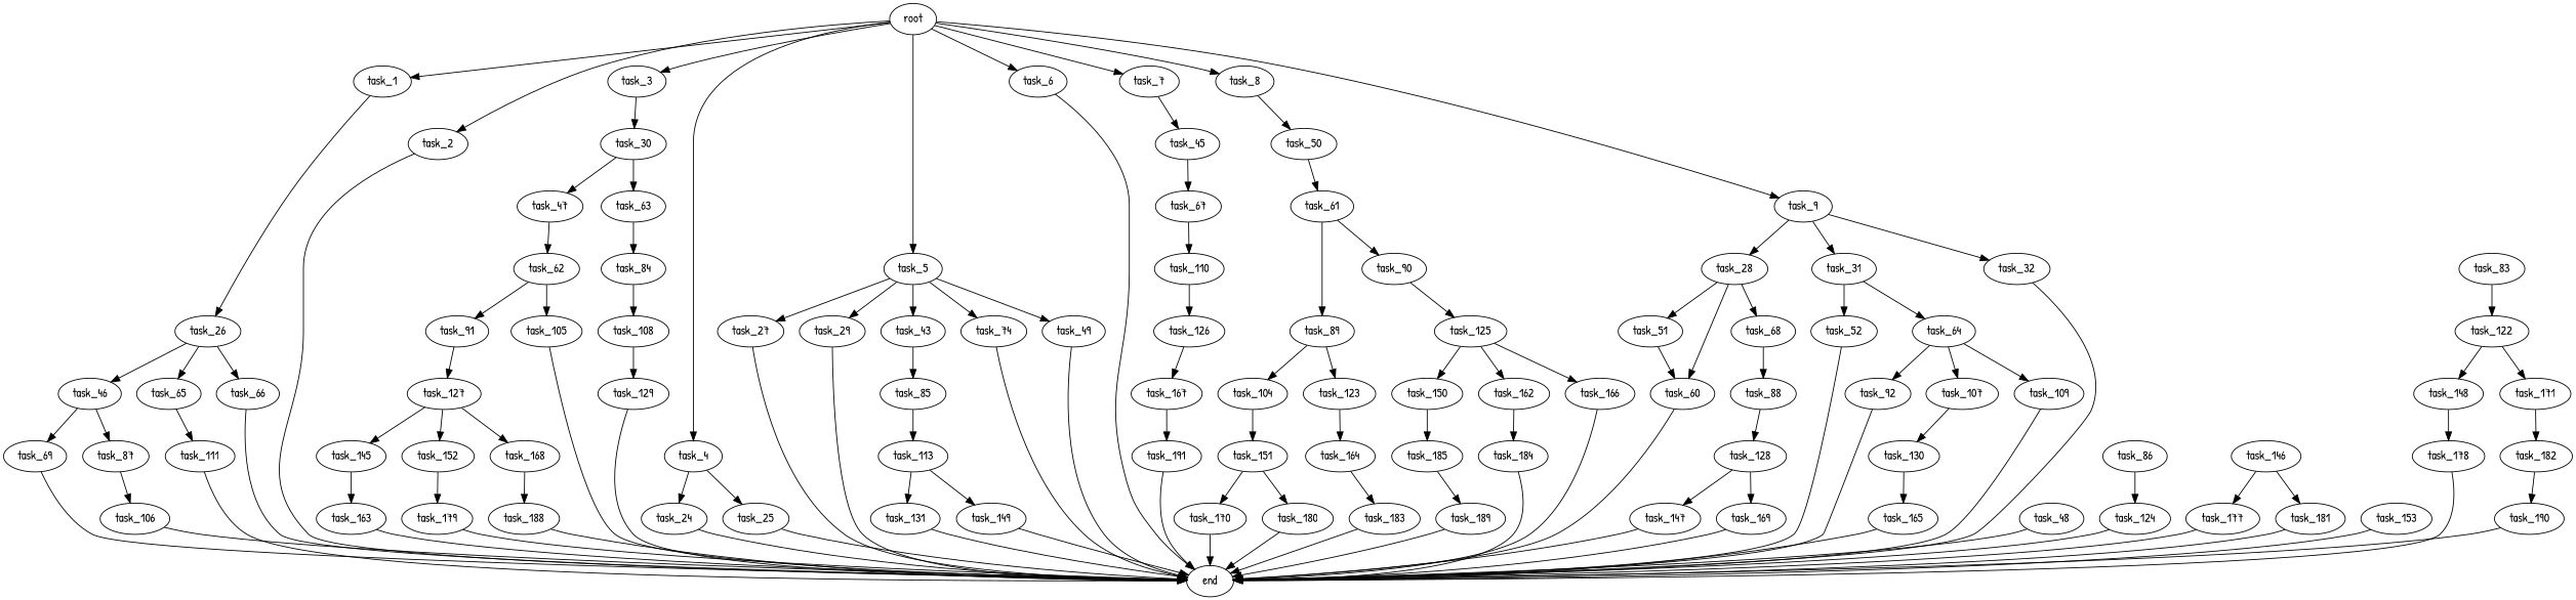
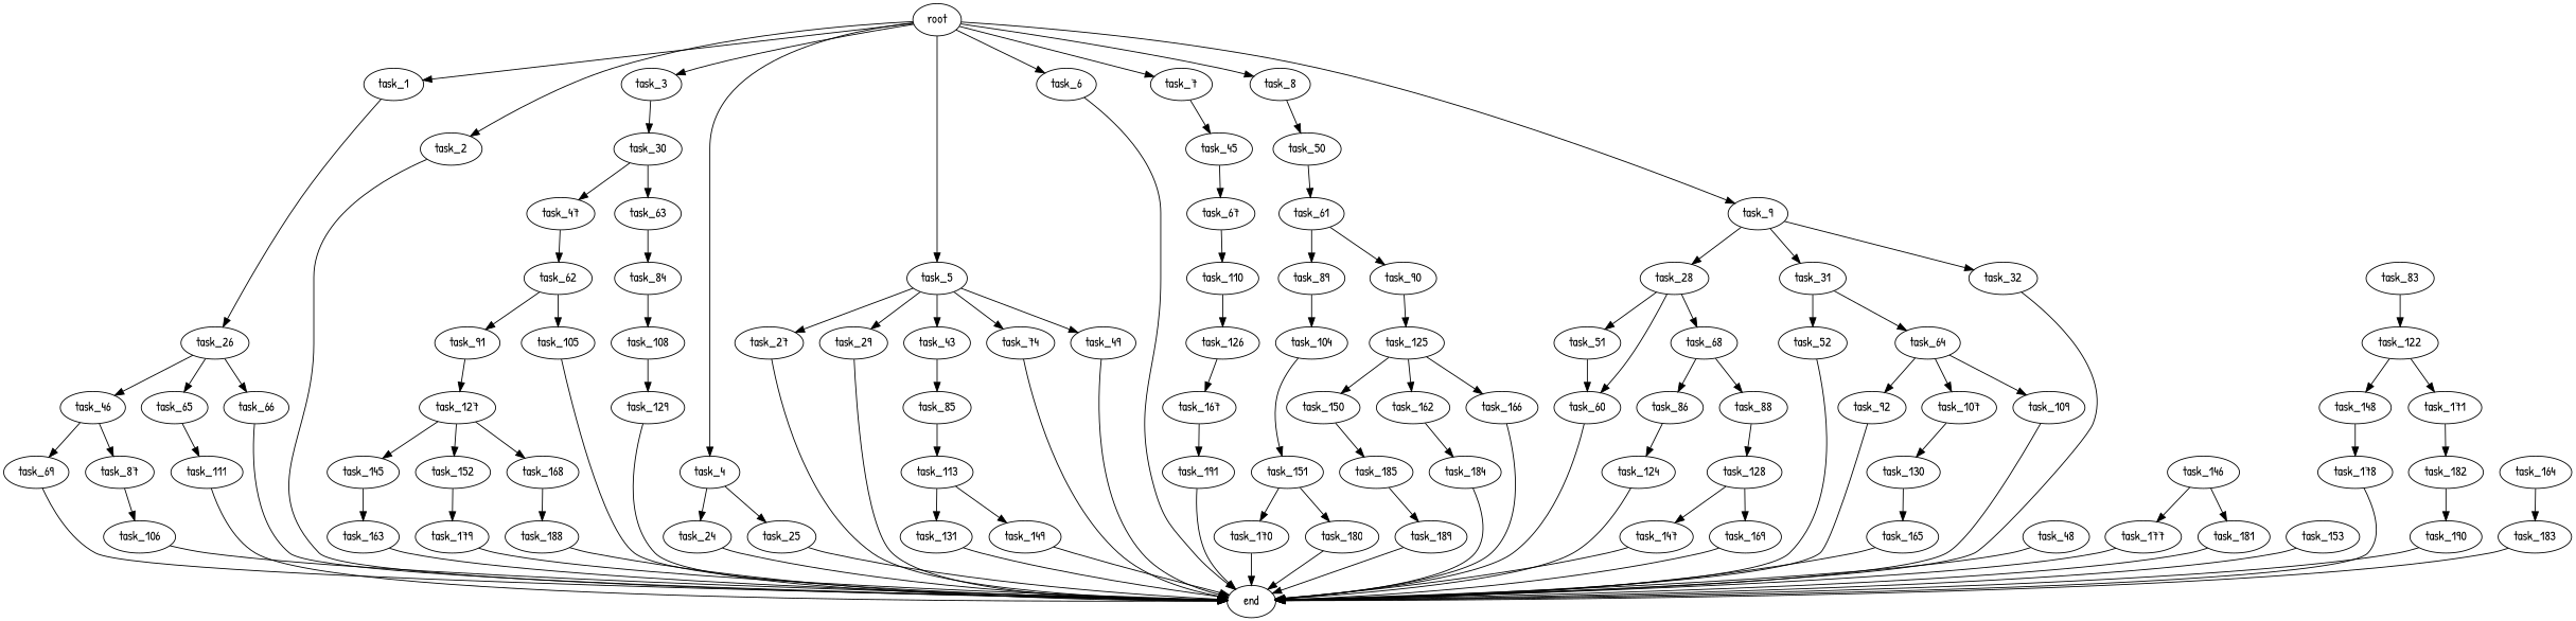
  digraph {
    fontname="Patrick Hand"
    node [fontname="Patrick Hand"]
    edge [fontname="Patrick Hand"]
    root
    task_1
    task_2
    task_3
    task_4
    task_5
    task_6
    task_7
    task_8
    task_9
    task_26
    end
    task_30
    task_24
    task_25
    task_27
    task_29
    task_43
    n19 [label=task_74]
    task_49
    task_45
    task_50
    task_28
    task_31
    task_32
    task_46
    task_65
    task_66
    task_47
    task_63
    task_85
    task_67
    task_61
    task_51
    task_68
    task_60
    task_52
    task_64
    task_69
    task_87
    task_111
    task_48
    task_86
    task_88
    task_62
    task_84
    task_92
    task_107
    task_109
    task_113
    task_110
    task_106
    task_91
    task_105
    task_89
    task_90
    task_104
-   task_123
    task_125
    task_127
    task_83
    task_122
    task_108
    task_130
    task_126
    task_124
    task_128
    task_148
    task_171
    task_129
    task_131
    task_149
    task_147
    task_169
    task_151
    task_164
    task_150
    task_162
    task_166
    task_145
    task_152
    task_168
    task_170
    task_180
    task_165
    task_167
    task_146
    task_177
    task_181
    task_153
    task_178
    task_182
    task_183
    task_185
    task_184
    task_191
    task_163
    task_179
    task_188
    task_189
    task_190
    root -> task_1
    root -> task_2
    root -> task_3
    root -> task_4
    root -> task_5
    root -> task_6
    root -> task_7
    root -> task_8
    root -> task_9
    task_1 -> task_26
    task_2 -> end
    task_3 -> task_30
    task_4 -> task_24
    task_4 -> task_25
    task_5 -> task_27
    task_5 -> task_29
    task_5 -> task_43
    task_5 -> n19
    task_5 -> task_49
    task_6 -> end
    task_7 -> task_45
    task_8 -> task_50
    task_9 -> task_28
    task_9 -> task_31
    task_9 -> task_32
    task_26 -> task_46
    task_26 -> task_65
    task_26 -> task_66
    task_30 -> task_47
    task_30 -> task_63
    task_24 -> end
    task_25 -> end
    task_27 -> end
    task_29 -> end
    task_43 -> task_85
    n19 -> end
    task_49 -> end
    task_45 -> task_67
    task_50 -> task_61
    task_28 -> task_51
    task_28 -> task_68
    task_28 -> task_60
    task_31 -> task_52
    task_31 -> task_64
    task_32 -> end
    task_46 -> task_69
    task_46 -> task_87
    task_65 -> task_111
    task_66 -> end
    task_47 -> task_62
    task_63 -> task_84
    task_85 -> task_113
    task_67 -> task_110
    task_61 -> task_89
    task_61 -> task_90
    task_51 -> task_60
+   task_68 -> task_86
    task_68 -> task_88
    task_60 -> end
    task_52 -> end
    task_64 -> task_92
    task_64 -> task_107
    task_64 -> task_109
    task_69 -> end
    task_87 -> task_106
    task_111 -> end
    task_48 -> end
    task_86 -> task_124
    task_88 -> task_128
    task_62 -> task_91
    task_62 -> task_105
    task_84 -> task_108
    task_92 -> end
    task_107 -> task_130
    task_109 -> end
    task_113 -> task_131
    task_113 -> task_149
    task_110 -> task_126
    task_106 -> end
    task_91 -> task_127
    task_105 -> end
    task_89 -> task_104
-   task_89 -> task_123
    task_90 -> task_125
    task_104 -> task_151
-   task_123 -> task_164
    task_125 -> task_150
    task_125 -> task_162
    task_125 -> task_166
    task_127 -> task_145
    task_127 -> task_152
    task_127 -> task_168
    task_83 -> task_122
    task_122 -> task_148
    task_122 -> task_171
    task_108 -> task_129
    task_130 -> task_165
    task_126 -> task_167
    task_124 -> end
    task_128 -> task_147
    task_128 -> task_169
    task_148 -> task_178
    task_171 -> task_182
    task_129 -> end
    task_131 -> end
    task_149 -> end
    task_147 -> end
    task_169 -> end
    task_151 -> task_170
    task_151 -> task_180
    task_164 -> task_183
    task_150 -> task_185
    task_162 -> task_184
    task_166 -> end
    task_145 -> task_163
    task_152 -> task_179
    task_168 -> task_188
    task_170 -> end
    task_180 -> end
    task_165 -> end
    task_167 -> task_191
    task_146 -> task_177
    task_146 -> task_181
    task_177 -> end
    task_181 -> end
    task_153 -> end
    task_178 -> end
    task_182 -> task_190
    task_183 -> end
    task_185 -> task_189
    task_184 -> end
    task_191 -> end
    task_163 -> end
    task_179 -> end
    task_188 -> end
    task_189 -> end
    task_190 -> end
  }
